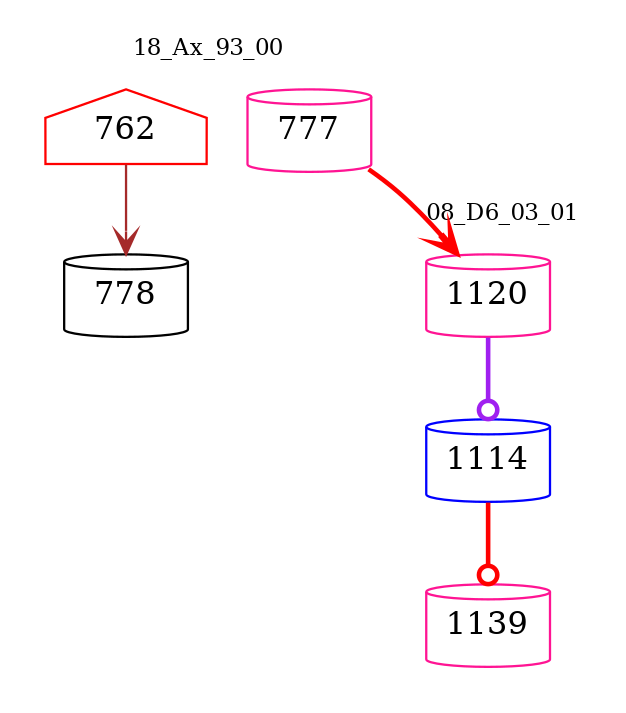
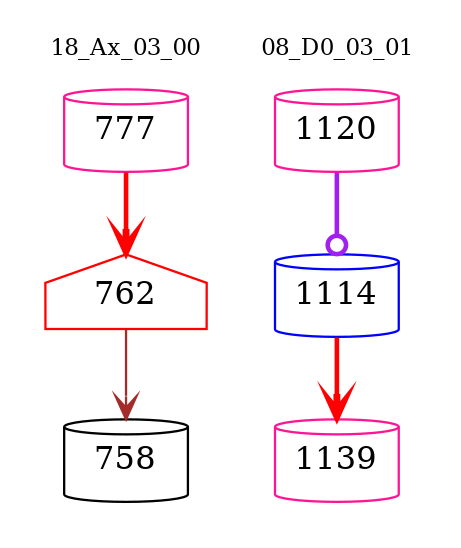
  digraph {
    node [color=deeppink shape=cylinder]
    edge [arrowhead=vee color=red style=bold]
    n1 [label=777]
    n2 [color=red label=762 shape=house]
-   n3 [color=black label=778]
+   n3 [color=black label=758]
    n4 [label=1120]
    n5 [color=blue label=1114]
    n6 [label=1139]
    subgraph cluster_1 {
      color=white
      fontsize=10
-     label="18_Ax_93_00"
+     label="18_Ax_03_00"
      n1
      n2
      n3
    }
    subgraph cluster_2 {
      color=white
      fontsize=10
-     label="08_D6_03_01"
+     label="08_D0_03_01"
      n4
      n5
      n6
    }
-   n1 -> n4
+   n1 -> n2
    n2 -> n3 [color=brown style=solid]
    n4 -> n5 [arrowhead=odot color=purple]
-   n5 -> n6 [arrowhead=odot]
+   n5 -> n6
  }
